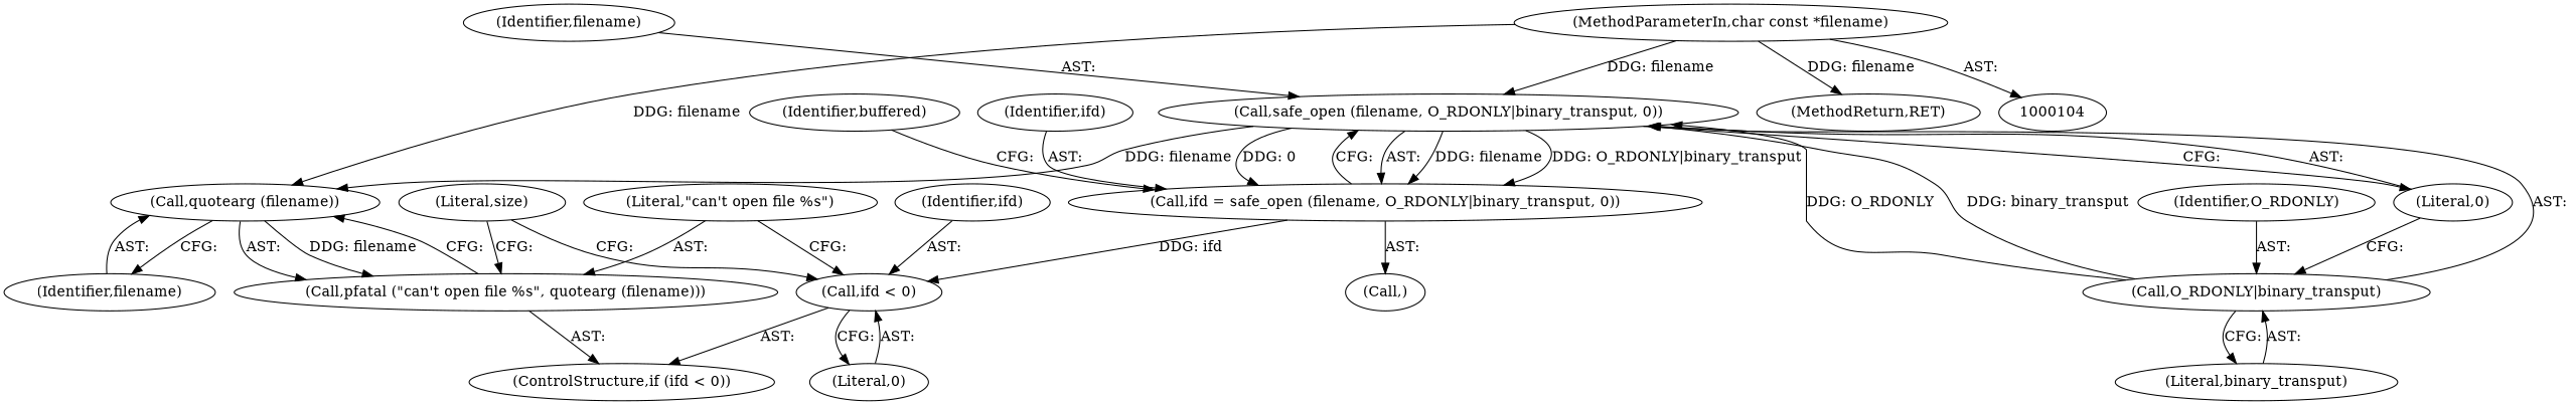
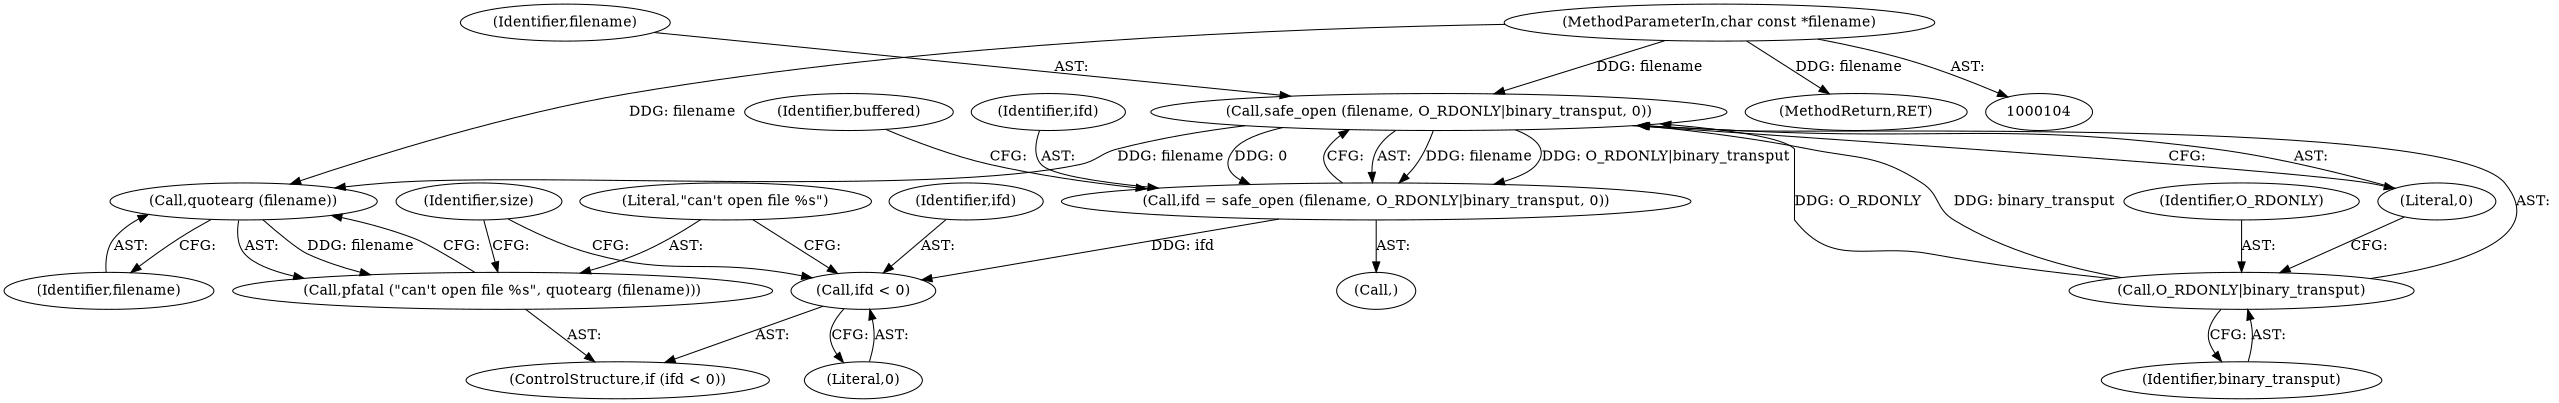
  digraph {
    n1 [label="(Call,safe_open (filename, O_RDONLY|binary_transput, 0))"]
    n2 [label="(Call,ifd = safe_open (filename, O_RDONLY|binary_transput, 0))"]
    n3 [label="(Call,quotearg (filename))"]
    n4 [label="(Literal,0)"]
    n5 [label="(Call,ifd < 0)"]
    n6 [label="(Call,)"]
    n7 [label="(Call,pfatal (\"can't open file %s\", quotearg (filename)))"]
    n8 [label="(Identifier,filename)"]
    n9 [label="(Call,O_RDONLY|binary_transput)"]
    n10 [label="(MethodParameterIn,char const *filename)"]
    n11 [label="(MethodReturn,RET)"]
    1000104
-   n13 [label="(Literal,binary_transput)"]
+   n13 [label="(Identifier,binary_transput)"]
    n14 [label="(ControlStructure,if (ifd < 0))"]
    n15 [label="(Literal,0)"]
    n16 [label="(Identifier,buffered)"]
    n17 [label="(Literal,\"can't open file %s\")"]
    n18 [label="(Identifier,ifd)"]
-   n19 [label="(Literal,size)"]
+   n19 [label="(Identifier,size)"]
    n20 [label="(Identifier,ifd)"]
    n21 [label="(Identifier,O_RDONLY)"]
    n22 [label="(Identifier,filename)"]
    n1 -> n2 [label="AST: "]
    n1 -> n2 [label="DDG: filename"]
    n1 -> n2 [label="DDG: O_RDONLY|binary_transput"]
    n1 -> n2 [label="DDG: 0"]
    n1 -> n3 [label="DDG: filename"]
    n1 -> n4 [label="CFG: "]
    n2 -> n1 [label="CFG: "]
    n2 -> n5 [label="DDG: ifd"]
    n2 -> n6 [label="AST: "]
    n3 -> n7 [label="AST: "]
    n3 -> n7 [label="DDG: filename"]
    n3 -> n8 [label="CFG: "]
    n4 -> n1 [label="AST: "]
    n4 -> n9 [label="CFG: "]
    n5 -> n14 [label="AST: "]
    n5 -> n15 [label="CFG: "]
    n7 -> n3 [label="CFG: "]
    n7 -> n14 [label="AST: "]
    n8 -> n3 [label="AST: "]
    n9 -> n1 [label="AST: "]
    n9 -> n1 [label="DDG: O_RDONLY"]
    n9 -> n1 [label="DDG: binary_transput"]
    n9 -> n13 [label="CFG: "]
    n10 -> n1 [label="DDG: filename"]
    n10 -> n3 [label="DDG: filename"]
    n10 -> n11 [label="DDG: filename"]
    n10 -> 1000104 [label="AST: "]
    n13 -> n9 [label="AST: "]
    n15 -> n5 [label="AST: "]
    n16 -> n2 [label="CFG: "]
    n17 -> n5 [label="CFG: "]
    n17 -> n7 [label="AST: "]
    n18 -> n2 [label="AST: "]
    n19 -> n5 [label="CFG: "]
    n19 -> n7 [label="CFG: "]
    n20 -> n5 [label="AST: "]
    n21 -> n9 [label="AST: "]
    n22 -> n1 [label="AST: "]
  }
